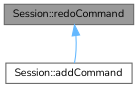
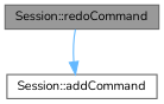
  digraph {
    rankdir=TB
    fontname=Nunito
    node [fontname=Nunito fontsize=10 shape=box style=filled]
    n1 [color=gray40 fillcolor=grey60 fontcolor=black height=0.2 label="Session::redoCommand" width=0.4]
    n2 [color=grey40 fillcolor=white height=0.2 label="Session::addCommand" width=0.4]
-   n2 -> n1 [color=steelblue1 fontname=Nunito fontsize=10 labelfontname=Helvetica labelfontsize=10 style=solid]
+   n1 -> n2 [color=steelblue1 fontname=Nunito fontsize=10 labelfontname=Helvetica labelfontsize=10 style=solid]
  }
